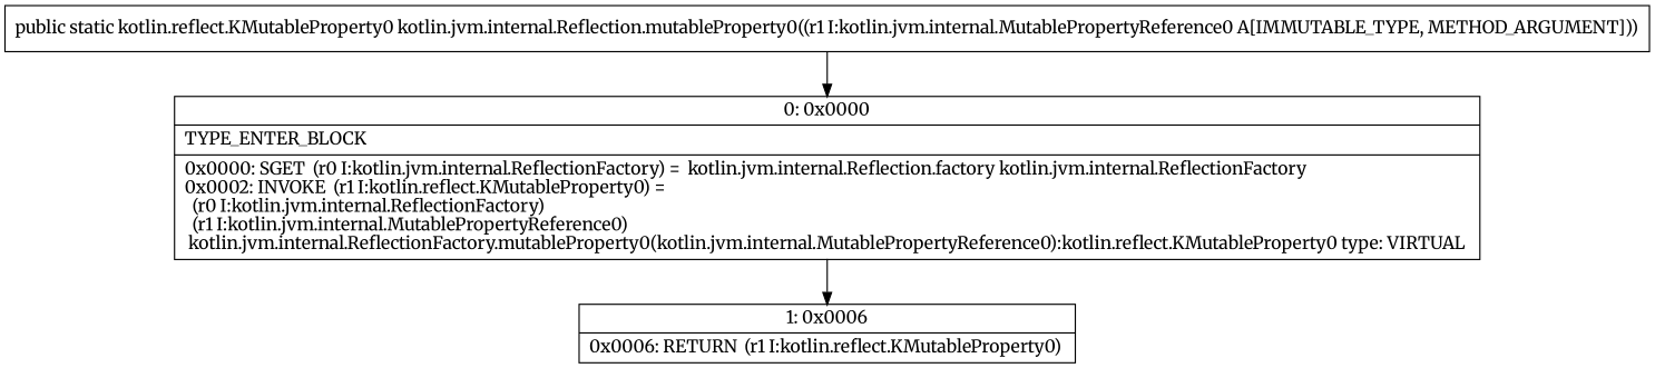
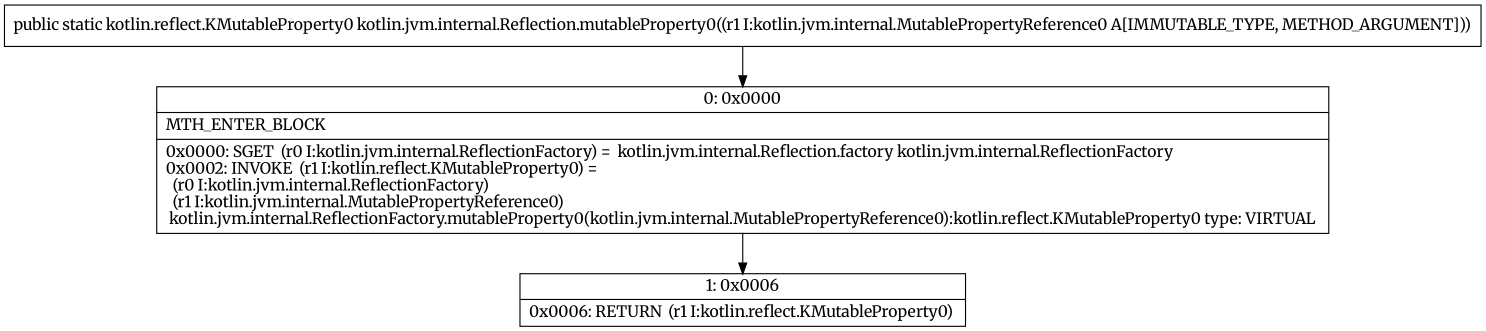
  digraph {
    fontname=Merriweather
    node [shape=record fontname=Merriweather]
    edge [fontname=Merriweather]
-   n1 [label="{0\:\ 0x0000|TYPE_ENTER_BLOCK\l|0x0000: SGET  (r0 I:kotlin.jvm.internal.ReflectionFactory) =  kotlin.jvm.internal.Reflection.factory kotlin.jvm.internal.ReflectionFactory \l0x0002: INVOKE  (r1 I:kotlin.reflect.KMutableProperty0) = \l  (r0 I:kotlin.jvm.internal.ReflectionFactory)\l  (r1 I:kotlin.jvm.internal.MutablePropertyReference0)\l kotlin.jvm.internal.ReflectionFactory.mutableProperty0(kotlin.jvm.internal.MutablePropertyReference0):kotlin.reflect.KMutableProperty0 type: VIRTUAL \l}"]
+   n1 [label="{0\:\ 0x0000|MTH_ENTER_BLOCK\l|0x0000: SGET  (r0 I:kotlin.jvm.internal.ReflectionFactory) =  kotlin.jvm.internal.Reflection.factory kotlin.jvm.internal.ReflectionFactory \l0x0002: INVOKE  (r1 I:kotlin.reflect.KMutableProperty0) = \l  (r0 I:kotlin.jvm.internal.ReflectionFactory)\l  (r1 I:kotlin.jvm.internal.MutablePropertyReference0)\l kotlin.jvm.internal.ReflectionFactory.mutableProperty0(kotlin.jvm.internal.MutablePropertyReference0):kotlin.reflect.KMutableProperty0 type: VIRTUAL \l}"]
    n2 [label="{1\:\ 0x0006|0x0006: RETURN  (r1 I:kotlin.reflect.KMutableProperty0) \l}"]
    n3 [label="{public static kotlin.reflect.KMutableProperty0 kotlin.jvm.internal.Reflection.mutableProperty0((r1 I:kotlin.jvm.internal.MutablePropertyReference0 A[IMMUTABLE_TYPE, METHOD_ARGUMENT])) }"]
    n1 -> n2
    n3 -> n1
  }
